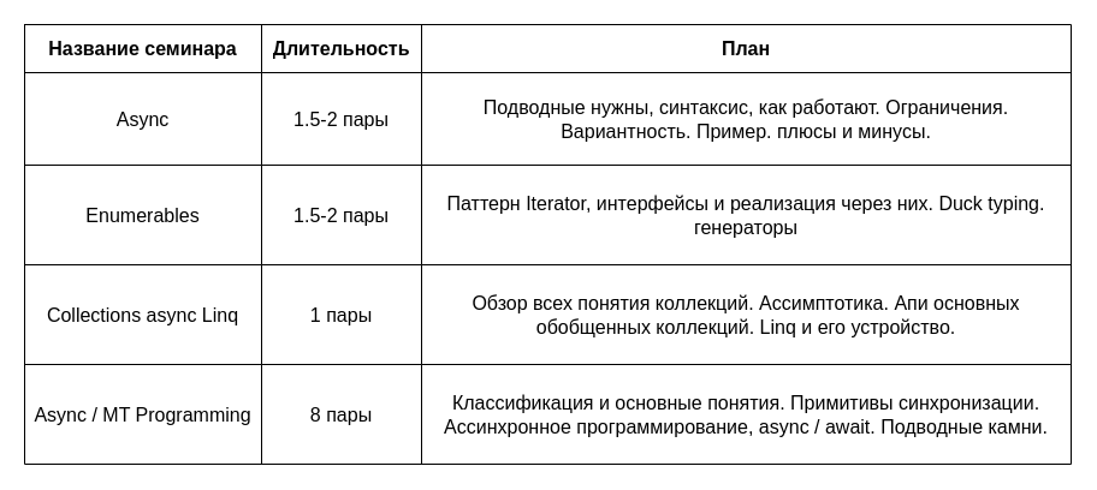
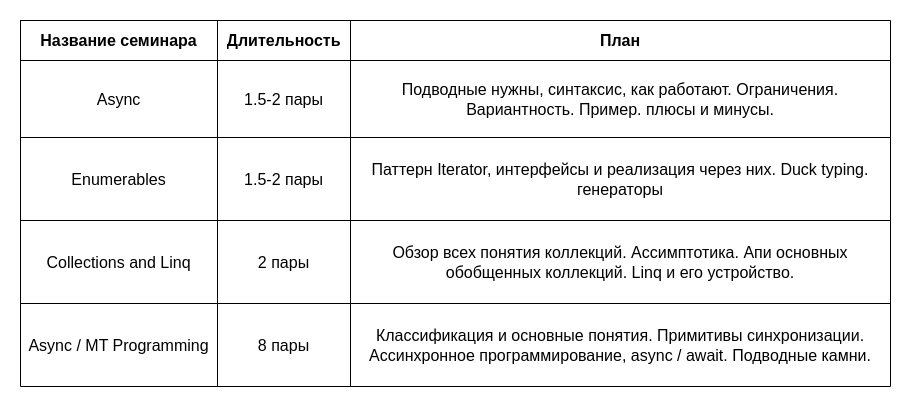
  <mxCell id="0" />
  <mxCell id="1" parent="0" />
  <mxCell id="2" value="" style="shape=table;startSize=0;container=1;collapsible=0;childLayout=tableLayout;fontSize=16;" parent="1" vertex="1"><mxGeometry x="20" y="20" width="870" height="366" as="geometry" /></mxCell>
  <mxCell id="3" value="" style="shape=tableRow;horizontal=0;startSize=0;swimlaneHead=0;swimlaneBody=0;strokeColor=inherit;top=0;left=0;bottom=0;right=0;collapsible=0;dropTarget=0;fillColor=none;points=[[0,0.5],[1,0.5]];portConstraint=eastwest;fontSize=16;" parent="2" vertex="1"><mxGeometry width="870" height="40" as="geometry" /></mxCell>
  <mxCell id="4" value="&lt;b&gt;Название семинара&lt;/b&gt;" style="shape=partialRectangle;html=1;whiteSpace=wrap;connectable=0;strokeColor=inherit;overflow=hidden;fillColor=none;top=0;left=0;bottom=0;right=0;pointerEvents=1;fontSize=16;" parent="3" vertex="1"><mxGeometry width="197" height="40" as="geometry"><mxRectangle width="197" height="40" as="alternateBounds" /></mxGeometry></mxCell>
  <mxCell id="5" value="&lt;b&gt;Длительность&lt;/b&gt;" style="shape=partialRectangle;html=1;whiteSpace=wrap;connectable=0;strokeColor=inherit;overflow=hidden;fillColor=none;top=0;left=0;bottom=0;right=0;pointerEvents=1;fontSize=16;" parent="3" vertex="1"><mxGeometry x="197" width="133" height="40" as="geometry"><mxRectangle width="133" height="40" as="alternateBounds" /></mxGeometry></mxCell>
  <mxCell id="6" value="&lt;b&gt;План&lt;/b&gt;" style="shape=partialRectangle;html=1;whiteSpace=wrap;connectable=0;strokeColor=inherit;overflow=hidden;fillColor=none;top=0;left=0;bottom=0;right=0;pointerEvents=1;fontSize=16;" parent="3" vertex="1"><mxGeometry x="330" width="540" height="40" as="geometry"><mxRectangle width="540" height="40" as="alternateBounds" /></mxGeometry></mxCell>
  <mxCell id="7" value="" style="shape=tableRow;horizontal=0;startSize=0;swimlaneHead=0;swimlaneBody=0;strokeColor=inherit;top=0;left=0;bottom=0;right=0;collapsible=0;dropTarget=0;fillColor=none;points=[[0,0.5],[1,0.5]];portConstraint=eastwest;fontSize=16;" parent="2" vertex="1"><mxGeometry y="40" width="870" height="77" as="geometry" /></mxCell>
  <mxCell id="8" value="Async" style="shape=partialRectangle;html=1;whiteSpace=wrap;connectable=0;strokeColor=inherit;overflow=hidden;fillColor=none;top=0;left=0;bottom=0;right=0;pointerEvents=1;fontSize=16;" parent="7" vertex="1"><mxGeometry width="197" height="77" as="geometry"><mxRectangle width="197" height="77" as="alternateBounds" /></mxGeometry></mxCell>
  <mxCell id="9" value="1.5-2 пары" style="shape=partialRectangle;html=1;whiteSpace=wrap;connectable=0;strokeColor=inherit;overflow=hidden;fillColor=none;top=0;left=0;bottom=0;right=0;pointerEvents=1;fontSize=16;" parent="7" vertex="1"><mxGeometry x="197" width="133" height="77" as="geometry"><mxRectangle width="133" height="77" as="alternateBounds" /></mxGeometry></mxCell>
  <mxCell id="10" value="Подводные нужны, синтаксис, как работают. Ограничения. Вариантность. Пример. плюсы и минусы." style="shape=partialRectangle;html=1;whiteSpace=wrap;connectable=0;strokeColor=inherit;overflow=hidden;fillColor=none;top=0;left=0;bottom=0;right=0;pointerEvents=1;fontSize=16;" parent="7" vertex="1"><mxGeometry x="330" width="540" height="77" as="geometry"><mxRectangle width="540" height="77" as="alternateBounds" /></mxGeometry></mxCell>
  <mxCell id="11" value="" style="shape=tableRow;horizontal=0;startSize=0;swimlaneHead=0;swimlaneBody=0;strokeColor=inherit;top=0;left=0;bottom=0;right=0;collapsible=0;dropTarget=0;fillColor=none;points=[[0,0.5],[1,0.5]];portConstraint=eastwest;fontSize=16;" parent="2" vertex="1"><mxGeometry y="117" width="870" height="83" as="geometry" /></mxCell>
  <mxCell id="12" value="Enumerables" style="shape=partialRectangle;html=1;whiteSpace=wrap;connectable=0;strokeColor=inherit;overflow=hidden;fillColor=none;top=0;left=0;bottom=0;right=0;pointerEvents=1;fontSize=16;" parent="11" vertex="1"><mxGeometry width="197" height="83" as="geometry"><mxRectangle width="197" height="83" as="alternateBounds" /></mxGeometry></mxCell>
  <mxCell id="13" value="1.5-2 пары" style="shape=partialRectangle;html=1;whiteSpace=wrap;connectable=0;strokeColor=inherit;overflow=hidden;fillColor=none;top=0;left=0;bottom=0;right=0;pointerEvents=1;fontSize=16;" parent="11" vertex="1"><mxGeometry x="197" width="133" height="83" as="geometry"><mxRectangle width="133" height="83" as="alternateBounds" /></mxGeometry></mxCell>
  <mxCell id="14" value="Паттерн Iterator, интерфейсы и реализация через них. Duck typing. генераторы" style="shape=partialRectangle;html=1;whiteSpace=wrap;connectable=0;strokeColor=inherit;overflow=hidden;fillColor=none;top=0;left=0;bottom=0;right=0;pointerEvents=1;fontSize=16;" parent="11" vertex="1"><mxGeometry x="330" width="540" height="83" as="geometry"><mxRectangle width="540" height="83" as="alternateBounds" /></mxGeometry></mxCell>
  <mxCell id="15" style="shape=tableRow;horizontal=0;startSize=0;swimlaneHead=0;swimlaneBody=0;strokeColor=inherit;top=0;left=0;bottom=0;right=0;collapsible=0;dropTarget=0;fillColor=none;points=[[0,0.5],[1,0.5]];portConstraint=eastwest;fontSize=16;" parent="2" vertex="1"><mxGeometry y="200" width="870" height="83" as="geometry" /></mxCell>
- <mxCell id="16" value="Collections async Linq" style="shape=partialRectangle;html=1;whiteSpace=wrap;connectable=0;strokeColor=inherit;overflow=hidden;fillColor=none;top=0;left=0;bottom=0;right=0;pointerEvents=1;fontSize=16;" parent="15" vertex="1"><mxGeometry width="197" height="83" as="geometry"><mxRectangle width="197" height="83" as="alternateBounds" /></mxGeometry></mxCell>
- <mxCell id="17" value="1 пары" style="shape=partialRectangle;html=1;whiteSpace=wrap;connectable=0;strokeColor=inherit;overflow=hidden;fillColor=none;top=0;left=0;bottom=0;right=0;pointerEvents=1;fontSize=16;" parent="15" vertex="1"><mxGeometry x="197" width="133" height="83" as="geometry"><mxRectangle width="133" height="83" as="alternateBounds" /></mxGeometry></mxCell>
+ <mxCell id="16" value="Collections and Linq" style="shape=partialRectangle;html=1;whiteSpace=wrap;connectable=0;strokeColor=inherit;overflow=hidden;fillColor=none;top=0;left=0;bottom=0;right=0;pointerEvents=1;fontSize=16;" parent="15" vertex="1"><mxGeometry width="197" height="83" as="geometry"><mxRectangle width="197" height="83" as="alternateBounds" /></mxGeometry></mxCell>
+ <mxCell id="17" value="2 пары" style="shape=partialRectangle;html=1;whiteSpace=wrap;connectable=0;strokeColor=inherit;overflow=hidden;fillColor=none;top=0;left=0;bottom=0;right=0;pointerEvents=1;fontSize=16;" parent="15" vertex="1"><mxGeometry x="197" width="133" height="83" as="geometry"><mxRectangle width="133" height="83" as="alternateBounds" /></mxGeometry></mxCell>
  <mxCell id="18" value="Обзор всех понятия коллекций. Ассимптотика. Апи основных обобщенных коллекций. Linq и его устройство." style="shape=partialRectangle;html=1;whiteSpace=wrap;connectable=0;strokeColor=inherit;overflow=hidden;fillColor=none;top=0;left=0;bottom=0;right=0;pointerEvents=1;fontSize=16;" parent="15" vertex="1"><mxGeometry x="330" width="540" height="83" as="geometry"><mxRectangle width="540" height="83" as="alternateBounds" /></mxGeometry></mxCell>
  <mxCell id="19" style="shape=tableRow;horizontal=0;startSize=0;swimlaneHead=0;swimlaneBody=0;strokeColor=inherit;top=0;left=0;bottom=0;right=0;collapsible=0;dropTarget=0;fillColor=none;points=[[0,0.5],[1,0.5]];portConstraint=eastwest;fontSize=16;" parent="2" vertex="1"><mxGeometry y="283" width="870" height="83" as="geometry" /></mxCell>
  <mxCell id="20" value="Async / MT Programming" style="shape=partialRectangle;html=1;whiteSpace=wrap;connectable=0;strokeColor=inherit;overflow=hidden;fillColor=none;top=0;left=0;bottom=0;right=0;pointerEvents=1;fontSize=16;" parent="19" vertex="1"><mxGeometry width="197" height="83" as="geometry"><mxRectangle width="197" height="83" as="alternateBounds" /></mxGeometry></mxCell>
  <mxCell id="21" value="8 пары" style="shape=partialRectangle;html=1;whiteSpace=wrap;connectable=0;strokeColor=inherit;overflow=hidden;fillColor=none;top=0;left=0;bottom=0;right=0;pointerEvents=1;fontSize=16;" parent="19" vertex="1"><mxGeometry x="197" width="133" height="83" as="geometry"><mxRectangle width="133" height="83" as="alternateBounds" /></mxGeometry></mxCell>
  <mxCell id="22" value="Классификация и основные понятия. Примитивы синхронизации.&lt;br&gt;Ассинхронное программирование, async / await. Подводные камни." style="shape=partialRectangle;html=1;whiteSpace=wrap;connectable=0;strokeColor=inherit;overflow=hidden;fillColor=none;top=0;left=0;bottom=0;right=0;pointerEvents=1;fontSize=16;" parent="19" vertex="1"><mxGeometry x="330" width="540" height="83" as="geometry"><mxRectangle width="540" height="83" as="alternateBounds" /></mxGeometry></mxCell>
